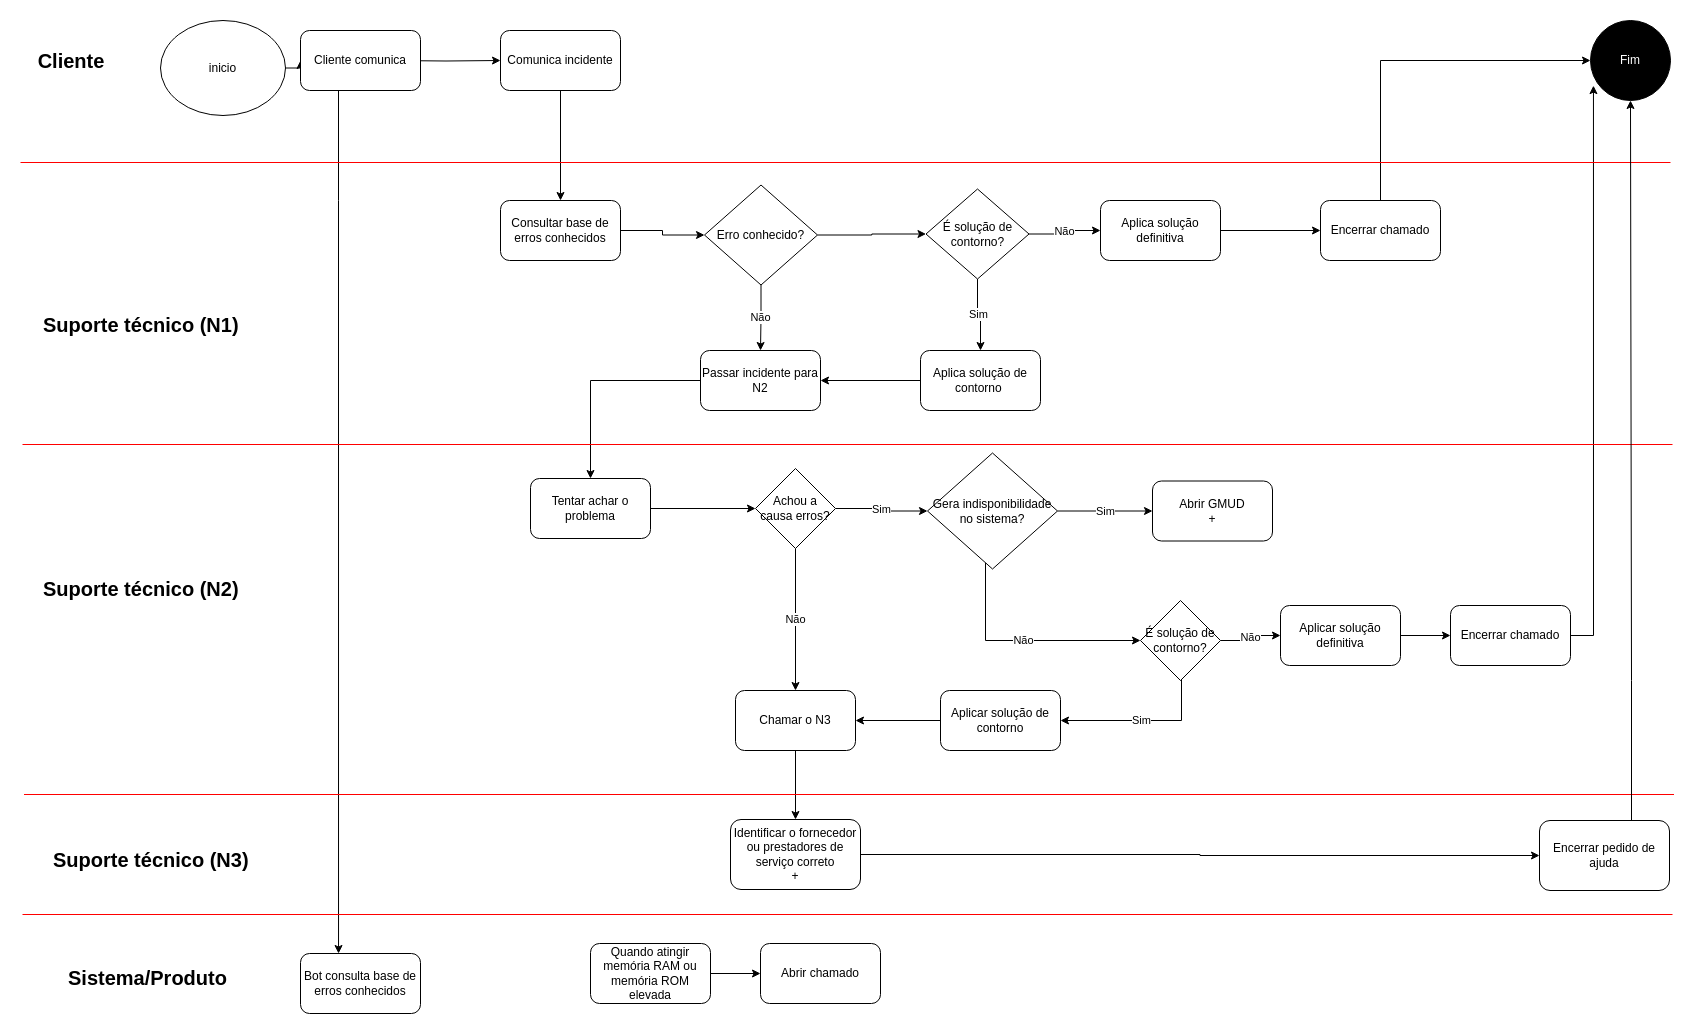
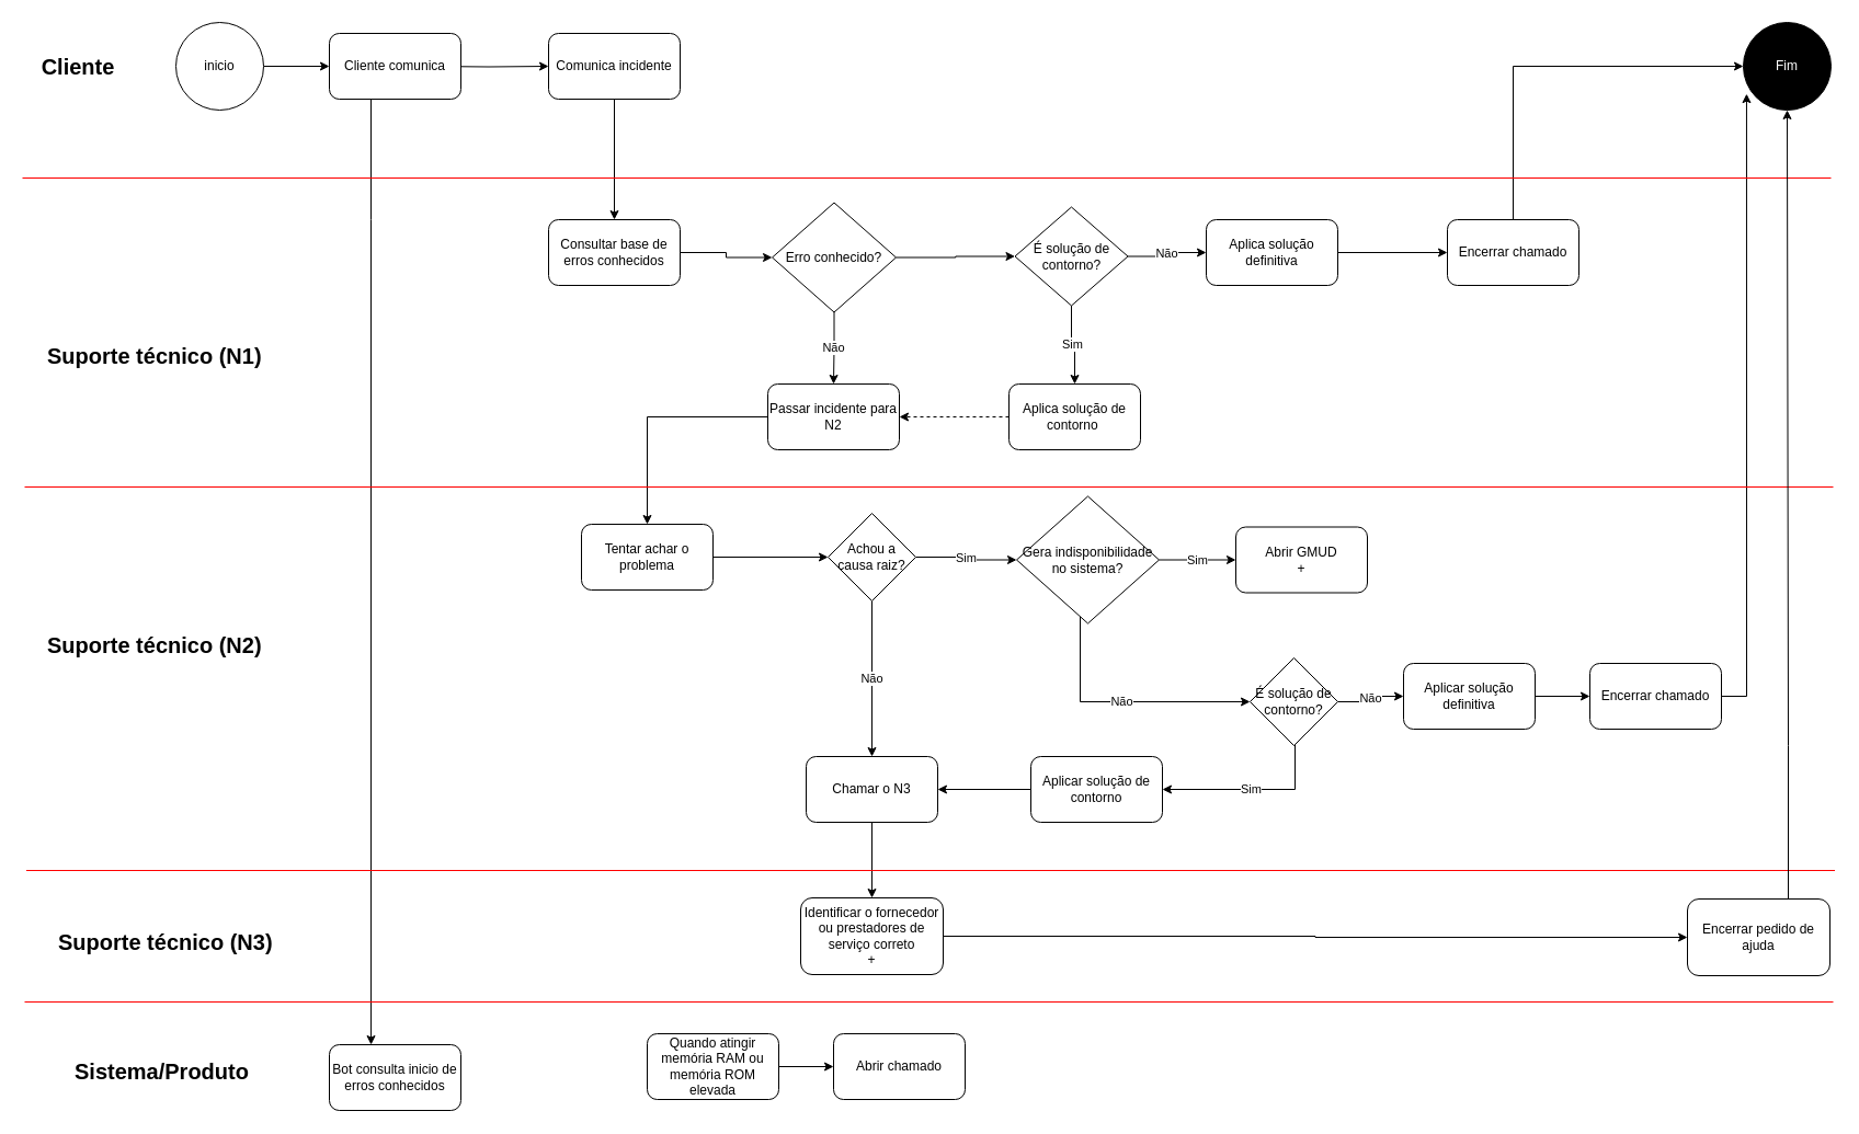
  <mxCell id="0" />
  <mxCell id="1" parent="0" />
  <mxCell id="2" style="edgeStyle=orthogonalEdgeStyle;rounded=0;orthogonalLoop=1;jettySize=auto;html=1;entryX=0;entryY=0.5;entryDx=0;entryDy=0;exitX=1;exitY=0.5;exitDx=0;exitDy=0;" parent="1" source="5" target="7" edge="1"><mxGeometry relative="1" as="geometry"><mxPoint x="230" y="60" as="sourcePoint" /><mxPoint x="270" y="60" as="targetPoint" /></mxGeometry></mxCell>
  <mxCell id="3" style="edgeStyle=orthogonalEdgeStyle;rounded=0;orthogonalLoop=1;jettySize=auto;html=1;entryX=0;entryY=0.5;entryDx=0;entryDy=0;" parent="1" target="9" edge="1"><mxGeometry relative="1" as="geometry"><mxPoint x="390" y="60" as="sourcePoint" /><mxPoint x="480" y="60" as="targetPoint" /></mxGeometry></mxCell>
  <mxCell id="4" value="Cliente&lt;br style=&quot;font-size: 20px;&quot;&gt;" style="text;html=1;strokeColor=none;fillColor=none;align=center;verticalAlign=middle;whiteSpace=wrap;rounded=0;fontSize=20;fontStyle=1" parent="1" vertex="1"><mxGeometry x="50.5" y="50" width="40" height="20" as="geometry" /></mxCell>
- <mxCell id="5" value="inicio&lt;br&gt;" style="ellipse;whiteSpace=wrap;html=1;aspect=fixed;" parent="1" vertex="1"><mxGeometry x="160" y="20" width="125" height="95" as="geometry" /></mxCell>
+ <mxCell id="5" value="inicio&lt;br&gt;" style="ellipse;whiteSpace=wrap;html=1;aspect=fixed;" parent="1" vertex="1"><mxGeometry x="160" y="20" width="80" height="80" as="geometry" /></mxCell>
  <mxCell id="6" style="edgeStyle=orthogonalEdgeStyle;rounded=0;orthogonalLoop=1;jettySize=auto;html=1;entryX=0.317;entryY=0;entryDx=0;entryDy=0;entryPerimeter=0;" parent="1" source="7" target="16" edge="1"><mxGeometry relative="1" as="geometry"><Array as="points"><mxPoint x="338" y="200" /><mxPoint x="338" y="200" /></Array><mxPoint x="340" y="1020" as="targetPoint" /></mxGeometry></mxCell>
  <mxCell id="7" value="Cliente comunica&lt;br&gt;" style="rounded=1;whiteSpace=wrap;html=1;" parent="1" vertex="1"><mxGeometry x="300" y="30" width="120" height="60" as="geometry" /></mxCell>
  <mxCell id="8" style="edgeStyle=orthogonalEdgeStyle;rounded=0;orthogonalLoop=1;jettySize=auto;html=1;" parent="1" source="9" target="11" edge="1"><mxGeometry relative="1" as="geometry" /></mxCell>
  <mxCell id="9" value="Comunica incidente" style="rounded=1;whiteSpace=wrap;html=1;" parent="1" vertex="1"><mxGeometry x="500" y="30" width="120" height="60" as="geometry" /></mxCell>
  <mxCell id="10" style="edgeStyle=orthogonalEdgeStyle;rounded=0;orthogonalLoop=1;jettySize=auto;html=1;entryX=0;entryY=0.5;entryDx=0;entryDy=0;" parent="1" source="11" target="19" edge="1"><mxGeometry relative="1" as="geometry" /></mxCell>
  <mxCell id="11" value="Consultar base de erros conhecidos" style="rounded=1;whiteSpace=wrap;html=1;" parent="1" vertex="1"><mxGeometry x="500" y="200" width="120" height="60" as="geometry" /></mxCell>
  <mxCell id="12" value="Suporte técnico (N1)" style="text;html=1;resizable=0;points=[];autosize=1;align=left;verticalAlign=top;spacingTop=-4;fontSize=20;fontStyle=1" parent="1" vertex="1"><mxGeometry x="40.5" y="310" width="130" height="20" as="geometry" /></mxCell>
  <mxCell id="13" value="Sistema/Produto" style="text;html=1;resizable=0;points=[];autosize=1;align=left;verticalAlign=top;spacingTop=-4;fontSize=20;fontStyle=1" parent="1" vertex="1"><mxGeometry x="65.5" y="963" width="100" height="20" as="geometry" /></mxCell>
  <mxCell id="14" value="Suporte técnico (N2)" style="text;html=1;resizable=0;points=[];autosize=1;align=left;verticalAlign=top;spacingTop=-4;strokeWidth=5;shadow=0;fillColor=none;fontSize=20;fontStyle=1" parent="1" vertex="1"><mxGeometry x="40.5" y="574" width="130" height="20" as="geometry" /></mxCell>
  <mxCell id="15" value="Suporte técnico (N3)" style="text;html=1;resizable=0;points=[];autosize=1;align=left;verticalAlign=top;spacingTop=-4;fontSize=20;fontStyle=1" parent="1" vertex="1"><mxGeometry x="50.5" y="845" width="130" height="20" as="geometry" /></mxCell>
- <mxCell id="16" value="Bot consulta base de erros conhecidos" style="rounded=1;whiteSpace=wrap;html=1;" parent="1" vertex="1"><mxGeometry x="300" y="953" width="120" height="60" as="geometry" /></mxCell>
+ <mxCell id="16" value="Bot consulta inicio de erros conhecidos" style="rounded=1;whiteSpace=wrap;html=1;" parent="1" vertex="1"><mxGeometry x="300" y="953" width="120" height="60" as="geometry" /></mxCell>
  <mxCell id="17" value="Não" style="edgeStyle=orthogonalEdgeStyle;rounded=0;orthogonalLoop=1;jettySize=auto;html=1;entryX=0.5;entryY=0;entryDx=0;entryDy=0;" parent="1" source="19" target="21" edge="1"><mxGeometry relative="1" as="geometry" /></mxCell>
  <mxCell id="18" style="edgeStyle=orthogonalEdgeStyle;rounded=0;orthogonalLoop=1;jettySize=auto;html=1;entryX=0;entryY=0.5;entryDx=0;entryDy=0;" parent="1" source="19" target="48" edge="1"><mxGeometry relative="1" as="geometry" /></mxCell>
  <mxCell id="19" value="Erro conhecido?" style="rhombus;whiteSpace=wrap;html=1;" parent="1" vertex="1"><mxGeometry x="704" y="184.5" width="113" height="100" as="geometry" /></mxCell>
  <mxCell id="20" style="edgeStyle=orthogonalEdgeStyle;rounded=0;orthogonalLoop=1;jettySize=auto;html=1;entryX=0.5;entryY=0;entryDx=0;entryDy=0;" parent="1" source="21" target="25" edge="1"><mxGeometry relative="1" as="geometry" /></mxCell>
  <mxCell id="21" value="Passar incidente para N2" style="rounded=1;whiteSpace=wrap;html=1;" parent="1" vertex="1"><mxGeometry x="700" y="350" width="120" height="60" as="geometry" /></mxCell>
  <mxCell id="22" style="edgeStyle=orthogonalEdgeStyle;rounded=0;orthogonalLoop=1;jettySize=auto;html=1;entryX=0;entryY=0.5;entryDx=0;entryDy=0;" parent="1" source="23" target="50" edge="1"><mxGeometry relative="1" as="geometry" /></mxCell>
  <mxCell id="23" value="Aplica solução definitiva" style="rounded=1;whiteSpace=wrap;html=1;" parent="1" vertex="1"><mxGeometry x="1100" y="200" width="120" height="60" as="geometry" /></mxCell>
  <mxCell id="24" style="edgeStyle=orthogonalEdgeStyle;rounded=0;orthogonalLoop=1;jettySize=auto;html=1;" parent="1" source="25" target="32" edge="1"><mxGeometry relative="1" as="geometry" /></mxCell>
  <mxCell id="25" value="Tentar achar o problema" style="rounded=1;whiteSpace=wrap;html=1;" parent="1" vertex="1"><mxGeometry x="530" y="478" width="120" height="60" as="geometry" /></mxCell>
  <mxCell id="26" value="Sim" style="edgeStyle=orthogonalEdgeStyle;rounded=0;orthogonalLoop=1;jettySize=auto;html=1;" parent="1" source="28" target="29" edge="1"><mxGeometry relative="1" as="geometry" /></mxCell>
  <mxCell id="27" value="Não" style="edgeStyle=orthogonalEdgeStyle;rounded=0;orthogonalLoop=1;jettySize=auto;html=1;entryX=0;entryY=0.5;entryDx=0;entryDy=0;" parent="1" source="28" target="39" edge="1"><mxGeometry relative="1" as="geometry"><Array as="points"><mxPoint x="985" y="640" /></Array></mxGeometry></mxCell>
  <mxCell id="28" value="Gera indisponibilidade no sistema?" style="rhombus;whiteSpace=wrap;html=1;" parent="1" vertex="1"><mxGeometry x="927" y="452.5" width="130" height="116" as="geometry" /></mxCell>
- <mxCell id="29" value="Abrir GMUD&lt;br&gt;+&lt;br&gt;" style="rounded=1;whiteSpace=wrap;html=1;" parent="1" vertex="1"><mxGeometry x="1152" y="480.5" width="120" height="60" as="geometry" /></mxCell>
+ <mxCell id="29" value="Abrir GMUD&lt;br&gt;+&lt;br&gt;" style="rounded=1;whiteSpace=wrap;html=1;" parent="1" vertex="1"><mxGeometry x="1127" y="480.5" width="120" height="60" as="geometry" /></mxCell>
  <mxCell id="30" value="Sim" style="edgeStyle=orthogonalEdgeStyle;rounded=0;orthogonalLoop=1;jettySize=auto;html=1;entryX=0;entryY=0.5;entryDx=0;entryDy=0;" parent="1" source="32" target="28" edge="1"><mxGeometry relative="1" as="geometry" /></mxCell>
  <mxCell id="31" value="Não" style="edgeStyle=orthogonalEdgeStyle;rounded=0;orthogonalLoop=1;jettySize=auto;html=1;" parent="1" source="32" target="34" edge="1"><mxGeometry relative="1" as="geometry" /></mxCell>
- <mxCell id="32" value="Achou a causa erros?" style="rhombus;whiteSpace=wrap;html=1;" parent="1" vertex="1"><mxGeometry x="755" y="468" width="80" height="80" as="geometry" /></mxCell>
+ <mxCell id="32" value="Achou a causa raiz?" style="rhombus;whiteSpace=wrap;html=1;" parent="1" vertex="1"><mxGeometry x="755" y="468" width="80" height="80" as="geometry" /></mxCell>
  <mxCell id="33" style="edgeStyle=orthogonalEdgeStyle;rounded=0;orthogonalLoop=1;jettySize=auto;html=1;entryX=0.5;entryY=0;entryDx=0;entryDy=0;" parent="1" source="34" target="36" edge="1"><mxGeometry relative="1" as="geometry" /></mxCell>
  <mxCell id="34" value="Chamar o N3" style="rounded=1;whiteSpace=wrap;html=1;" parent="1" vertex="1"><mxGeometry x="735" y="690" width="120" height="60" as="geometry" /></mxCell>
  <mxCell id="35" style="edgeStyle=orthogonalEdgeStyle;rounded=0;orthogonalLoop=1;jettySize=auto;html=1;entryX=0;entryY=0.5;entryDx=0;entryDy=0;fontColor=#FFFFFF;" edge="1" parent="1" source="36" target="62"><mxGeometry relative="1" as="geometry" /></mxCell>
  <mxCell id="36" value="&lt;span&gt;Identificar o fornecedor ou prestadores de serviço correto&lt;br&gt;+&lt;br&gt;&lt;/span&gt;" style="rounded=1;whiteSpace=wrap;html=1;" parent="1" vertex="1"><mxGeometry x="730" y="819" width="130" height="70" as="geometry" /></mxCell>
  <mxCell id="37" value="Não&lt;br&gt;" style="edgeStyle=orthogonalEdgeStyle;rounded=0;orthogonalLoop=1;jettySize=auto;html=1;entryX=0;entryY=0.5;entryDx=0;entryDy=0;" parent="1" source="39" target="43" edge="1"><mxGeometry relative="1" as="geometry" /></mxCell>
  <mxCell id="38" value="Sim" style="edgeStyle=orthogonalEdgeStyle;rounded=0;orthogonalLoop=1;jettySize=auto;html=1;entryX=1;entryY=0.5;entryDx=0;entryDy=0;" parent="1" source="39" target="41" edge="1"><mxGeometry relative="1" as="geometry"><Array as="points"><mxPoint x="1181" y="720" /></Array></mxGeometry></mxCell>
  <mxCell id="39" value="É solução de contorno?" style="rhombus;whiteSpace=wrap;html=1;" parent="1" vertex="1"><mxGeometry x="1140" y="600" width="80" height="80" as="geometry" /></mxCell>
  <mxCell id="40" style="edgeStyle=orthogonalEdgeStyle;rounded=0;orthogonalLoop=1;jettySize=auto;html=1;entryX=1;entryY=0.5;entryDx=0;entryDy=0;" parent="1" source="41" target="34" edge="1"><mxGeometry relative="1" as="geometry" /></mxCell>
  <mxCell id="41" value="Aplicar solução de contorno" style="rounded=1;whiteSpace=wrap;html=1;" parent="1" vertex="1"><mxGeometry x="940" y="690" width="120" height="60" as="geometry" /></mxCell>
  <mxCell id="42" style="edgeStyle=orthogonalEdgeStyle;rounded=0;orthogonalLoop=1;jettySize=auto;html=1;entryX=0;entryY=0.5;entryDx=0;entryDy=0;" parent="1" source="43" target="52" edge="1"><mxGeometry relative="1" as="geometry" /></mxCell>
  <mxCell id="43" value="Aplicar solução definitiva" style="rounded=1;whiteSpace=wrap;html=1;" parent="1" vertex="1"><mxGeometry x="1280" y="605" width="120" height="60" as="geometry" /></mxCell>
- <mxCell id="44" style="edgeStyle=orthogonalEdgeStyle;rounded=0;orthogonalLoop=1;jettySize=auto;html=1;" parent="1" source="45" target="21" edge="1"><mxGeometry relative="1" as="geometry" /></mxCell>
+ <mxCell id="44" style="edgeStyle=orthogonalEdgeStyle;rounded=0;orthogonalLoop=1;jettySize=auto;html=1;dashed=1;" parent="1" source="45" target="21" edge="1"><mxGeometry relative="1" as="geometry" /></mxCell>
  <mxCell id="45" value="Aplica solução de contorno&amp;nbsp;" style="rounded=1;whiteSpace=wrap;html=1;" parent="1" vertex="1"><mxGeometry x="920" y="350" width="120" height="60" as="geometry" /></mxCell>
  <mxCell id="46" value="Sim" style="edgeStyle=orthogonalEdgeStyle;rounded=0;orthogonalLoop=1;jettySize=auto;html=1;entryX=0.5;entryY=0;entryDx=0;entryDy=0;" parent="1" source="48" target="45" edge="1"><mxGeometry relative="1" as="geometry" /></mxCell>
  <mxCell id="47" value="Não" style="edgeStyle=orthogonalEdgeStyle;rounded=0;orthogonalLoop=1;jettySize=auto;html=1;entryX=0;entryY=0.5;entryDx=0;entryDy=0;" parent="1" source="48" target="23" edge="1"><mxGeometry relative="1" as="geometry" /></mxCell>
  <mxCell id="48" value="É solução de contorno?" style="rhombus;whiteSpace=wrap;html=1;" parent="1" vertex="1"><mxGeometry x="925.5" y="188.5" width="103" height="90" as="geometry" /></mxCell>
  <mxCell id="49" style="edgeStyle=orthogonalEdgeStyle;rounded=0;orthogonalLoop=1;jettySize=auto;html=1;entryX=0;entryY=0.5;entryDx=0;entryDy=0;fontColor=#FFFFFF;" edge="1" parent="1" source="50" target="60"><mxGeometry relative="1" as="geometry"><Array as="points"><mxPoint x="1380" y="60" /></Array></mxGeometry></mxCell>
  <mxCell id="50" value="Encerrar chamado" style="rounded=1;whiteSpace=wrap;html=1;" parent="1" vertex="1"><mxGeometry x="1320" y="200" width="120" height="60" as="geometry" /></mxCell>
  <mxCell id="51" style="edgeStyle=orthogonalEdgeStyle;rounded=0;orthogonalLoop=1;jettySize=auto;html=1;entryX=0.037;entryY=0.814;entryDx=0;entryDy=0;entryPerimeter=0;fontColor=#FFFFFF;" edge="1" parent="1" source="52" target="60"><mxGeometry relative="1" as="geometry" /></mxCell>
  <mxCell id="52" value="Encerrar chamado" style="rounded=1;whiteSpace=wrap;html=1;" parent="1" vertex="1"><mxGeometry x="1450" y="605" width="120" height="60" as="geometry" /></mxCell>
  <mxCell id="53" style="edgeStyle=orthogonalEdgeStyle;rounded=0;orthogonalLoop=1;jettySize=auto;html=1;entryX=0;entryY=0.5;entryDx=0;entryDy=0;" parent="1" source="54" target="55" edge="1"><mxGeometry relative="1" as="geometry"><mxPoint x="760" y="1060" as="targetPoint" /></mxGeometry></mxCell>
  <mxCell id="54" value="Quando atingir memória RAM ou memória ROM elevada" style="rounded=1;whiteSpace=wrap;html=1;" parent="1" vertex="1"><mxGeometry x="590" y="943" width="120" height="60" as="geometry" /></mxCell>
  <mxCell id="55" value="Abrir chamado" style="rounded=1;whiteSpace=wrap;html=1;" parent="1" vertex="1"><mxGeometry x="760" y="943" width="120" height="60" as="geometry" /></mxCell>
  <mxCell id="56" value="" style="line;strokeWidth=1;fillColor=none;align=left;verticalAlign=middle;spacingTop=-1;spacingLeft=3;spacingRight=3;rotatable=0;labelPosition=right;points=[];portConstraint=eastwest;fontSize=12;strokeColor=#FF0000;" parent="1" vertex="1"><mxGeometry y="158" width="1650" height="8" as="geometry" x="20" /></mxCell>
  <mxCell id="57" value="" style="line;strokeWidth=1;fillColor=none;align=left;verticalAlign=middle;spacingTop=-1;spacingLeft=3;spacingRight=3;rotatable=0;labelPosition=right;points=[];portConstraint=eastwest;fontSize=12;strokeColor=#FF0000;" parent="1" vertex="1"><mxGeometry x="22" y="440" width="1650" height="8" as="geometry" /></mxCell>
  <mxCell id="58" value="" style="line;strokeWidth=1;fillColor=none;align=left;verticalAlign=middle;spacingTop=-1;spacingLeft=3;spacingRight=3;rotatable=0;labelPosition=right;points=[];portConstraint=eastwest;fontSize=12;strokeColor=#FF0000;" parent="1" vertex="1"><mxGeometry x="23.5" y="790" width="1650" height="8" as="geometry" /></mxCell>
  <mxCell id="59" value="" style="line;strokeWidth=1;fillColor=none;align=left;verticalAlign=middle;spacingTop=-1;spacingLeft=3;spacingRight=3;rotatable=0;labelPosition=right;points=[];portConstraint=eastwest;fontSize=12;strokeColor=#FF0000;" parent="1" vertex="1"><mxGeometry x="22" y="910" width="1650" height="8" as="geometry" /></mxCell>
  <mxCell id="60" value="Fim&lt;br&gt;" style="ellipse;whiteSpace=wrap;html=1;aspect=fixed;fillColor=#000000;fontColor=#FFFFFF;" vertex="1" parent="1"><mxGeometry x="1590" y="20" width="80" height="80" as="geometry" /></mxCell>
  <mxCell id="61" style="edgeStyle=orthogonalEdgeStyle;rounded=0;orthogonalLoop=1;jettySize=auto;html=1;entryX=0.5;entryY=1;entryDx=0;entryDy=0;fontColor=#FFFFFF;" edge="1" parent="1" source="62" target="60"><mxGeometry relative="1" as="geometry"><Array as="points"><mxPoint x="1631" y="680" /><mxPoint x="1631" y="680" /></Array></mxGeometry></mxCell>
  <mxCell id="62" value="Encerrar pedido de ajuda" style="rounded=1;whiteSpace=wrap;html=1;" vertex="1" parent="1"><mxGeometry x="1539" y="820" width="130" height="70" as="geometry" /></mxCell>
